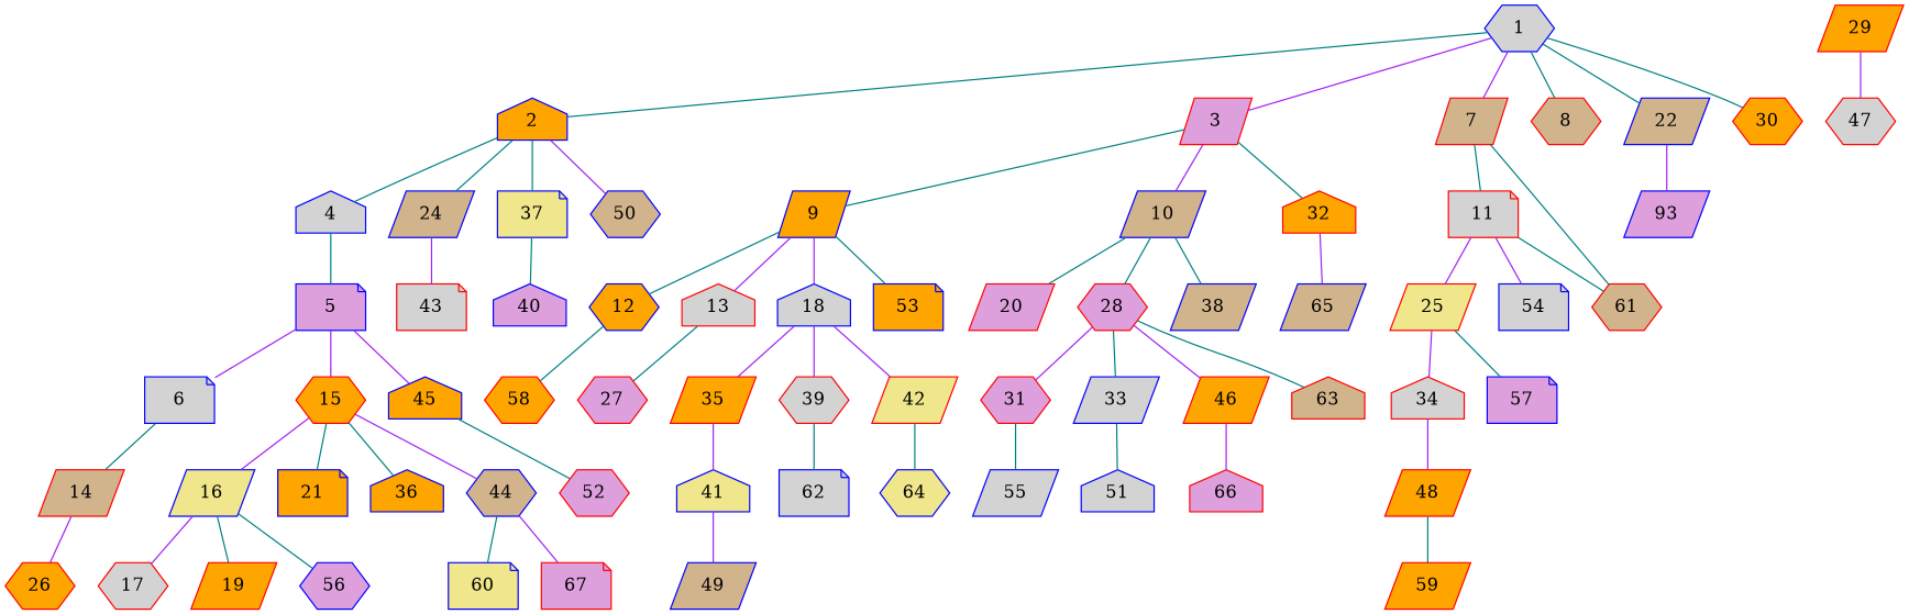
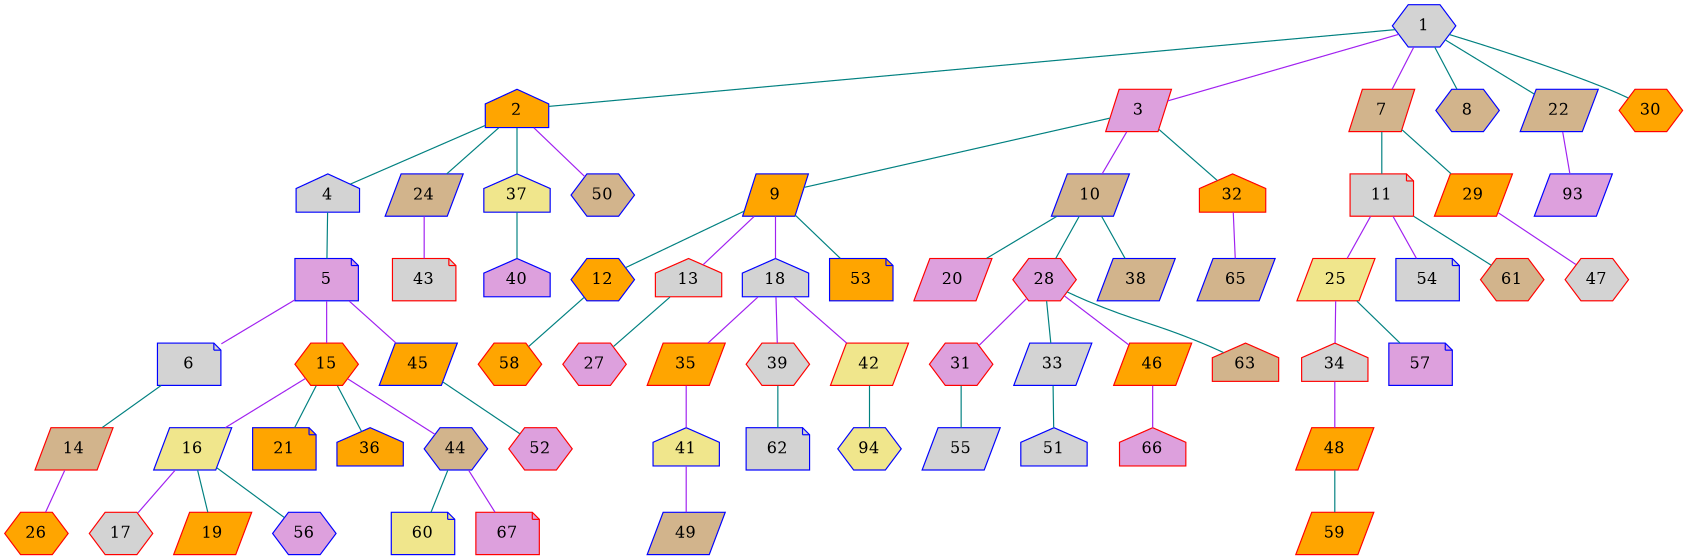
  graph {
    node [color=blue fillcolor=orange shape=parallelogram style=filled]
    edge [color=teal]
    1 [fillcolor=lightgrey shape=hexagon]
    2 [shape=house]
    3 [color=red fillcolor=plum]
    7 [color=red fillcolor=tan]
-   8 [color=red fillcolor=tan shape=hexagon]
+   8 [fillcolor=tan shape=hexagon]
    22 [fillcolor=tan]
    30 [color=red shape=hexagon]
    4 [fillcolor=lightgrey shape=house]
    24 [fillcolor=tan]
-   37 [fillcolor=khaki shape=note]
+   37 [fillcolor=khaki shape=house]
    50 [fillcolor=tan shape=hexagon]
    9
    10 [fillcolor=tan]
    32 [color=red shape=house]
    11 [color=red fillcolor=lightgrey shape=note]
    29 [color=red]
    n17 [fillcolor=plum label=93]
    5 [fillcolor=plum shape=note]
    43 [color=red fillcolor=lightgrey shape=note]
    40 [fillcolor=plum shape=house]
    12 [shape=hexagon]
    13 [color=red fillcolor=lightgrey shape=house]
    18 [fillcolor=lightgrey shape=house]
    53 [shape=note]
    20 [color=red fillcolor=plum]
    28 [color=red fillcolor=plum shape=hexagon]
    38 [fillcolor=tan]
    65 [fillcolor=tan]
    6 [fillcolor=lightgrey shape=note]
    15 [color=red shape=hexagon]
-   45 [shape=house]
+   45
    14 [color=red fillcolor=tan]
    16 [fillcolor=khaki]
    21 [shape=note]
    36 [shape=house]
    44 [fillcolor=tan shape=hexagon]
    52 [color=red fillcolor=plum shape=hexagon]
    26 [color=red shape=hexagon]
    25 [color=red fillcolor=khaki]
    54 [fillcolor=lightgrey shape=note]
    61 [color=red fillcolor=tan shape=hexagon]
    47 [color=red fillcolor=lightgrey shape=hexagon]
    58 [color=red shape=hexagon]
    27 [color=red fillcolor=plum shape=hexagon]
    35 [color=red]
    39 [color=red fillcolor=lightgrey shape=hexagon]
    42 [color=red fillcolor=khaki]
    31 [color=red fillcolor=plum shape=hexagon]
    33 [fillcolor=lightgrey]
    46 [color=red]
    63 [color=red fillcolor=tan shape=house]
    34 [color=red fillcolor=lightgrey shape=house]
    57 [fillcolor=plum shape=note]
    17 [color=red fillcolor=lightgrey shape=hexagon]
    19 [color=red]
    56 [fillcolor=plum shape=hexagon]
    60 [fillcolor=khaki shape=note]
    67 [color=red fillcolor=plum shape=note]
    41 [fillcolor=khaki shape=house]
    62 [fillcolor=lightgrey shape=note]
-   64 [fillcolor=khaki shape=hexagon]
+   64 [fillcolor=khaki shape=hexagon label=94]
    48 [color=red]
    55 [fillcolor=lightgrey]
    51 [fillcolor=lightgrey shape=house]
    66 [color=red fillcolor=plum shape=house]
    59 [color=red]
    49 [fillcolor=tan]
    1 -- 2
    1 -- 3 [color=purple]
    1 -- 7 [color=purple]
    1 -- 8
    1 -- 22
    1 -- 30
    2 -- 4
    2 -- 24
    2 -- 37
    2 -- 50 [color=purple]
    3 -- 9
    3 -- 10 [color=purple]
    3 -- 32
    7 -- 11
-   7 -- 61
+   7 -- 29
    22 -- n17 [color=purple]
    4 -- 5
    24 -- 43 [color=purple]
    37 -- 40
    9 -- 12
    9 -- 13 [color=purple]
    9 -- 18 [color=purple]
    9 -- 53
    10 -- 20
    10 -- 28
    10 -- 38
    32 -- 65 [color=purple]
    11 -- 25 [color=purple]
    11 -- 54 [color=purple]
    11 -- 61
    29 -- 47 [color=purple]
    5 -- 6 [color=purple]
    5 -- 15 [color=purple]
    5 -- 45 [color=purple]
    12 -- 58
    13 -- 27
    18 -- 35 [color=purple]
    18 -- 39 [color=purple]
    18 -- 42 [color=purple]
    28 -- 31 [color=purple]
    28 -- 33
    28 -- 46 [color=purple]
    28 -- 63
    6 -- 14
    15 -- 16 [color=purple]
    15 -- 21
    15 -- 36
    15 -- 44 [color=purple]
    45 -- 52
    14 -- 26 [color=purple]
    16 -- 17 [color=purple]
    16 -- 19
    16 -- 56
    44 -- 60
    44 -- 67 [color=purple]
    25 -- 34 [color=purple]
    25 -- 57
    35 -- 41 [color=purple]
    39 -- 62
    42 -- 64
    31 -- 55
    33 -- 51
    46 -- 66 [color=purple]
    34 -- 48 [color=purple]
    41 -- 49 [color=purple]
    48 -- 59
  }
